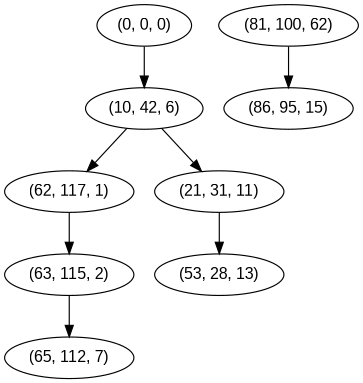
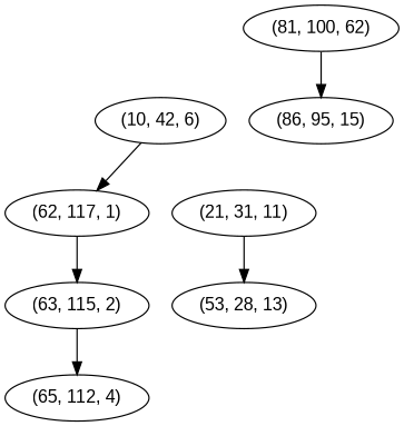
  digraph {
    fontname="Liberation Sans"
    node [fontname="Liberation Sans"]
    edge [fontname="Liberation Sans"]
-   "(0, 0, 0)"
    "(10, 42, 6)"
    "(62, 117, 1)"
    "(21, 31, 11)"
    "(63, 115, 2)"
    n6 [label="(53, 28, 13)"]
-   "(65, 112, 4)" [label="(65, 112, 7)"]
+   "(65, 112, 4)"
    n8 [label="(81, 100, 62)"]
    "(86, 95, 15)"
-   "(0, 0, 0)" -> "(10, 42, 6)"
    "(10, 42, 6)" -> "(62, 117, 1)"
-   "(10, 42, 6)" -> "(21, 31, 11)"
    "(62, 117, 1)" -> "(63, 115, 2)"
    "(21, 31, 11)" -> n6
    "(63, 115, 2)" -> "(65, 112, 4)"
    n8 -> "(86, 95, 15)"
  }
